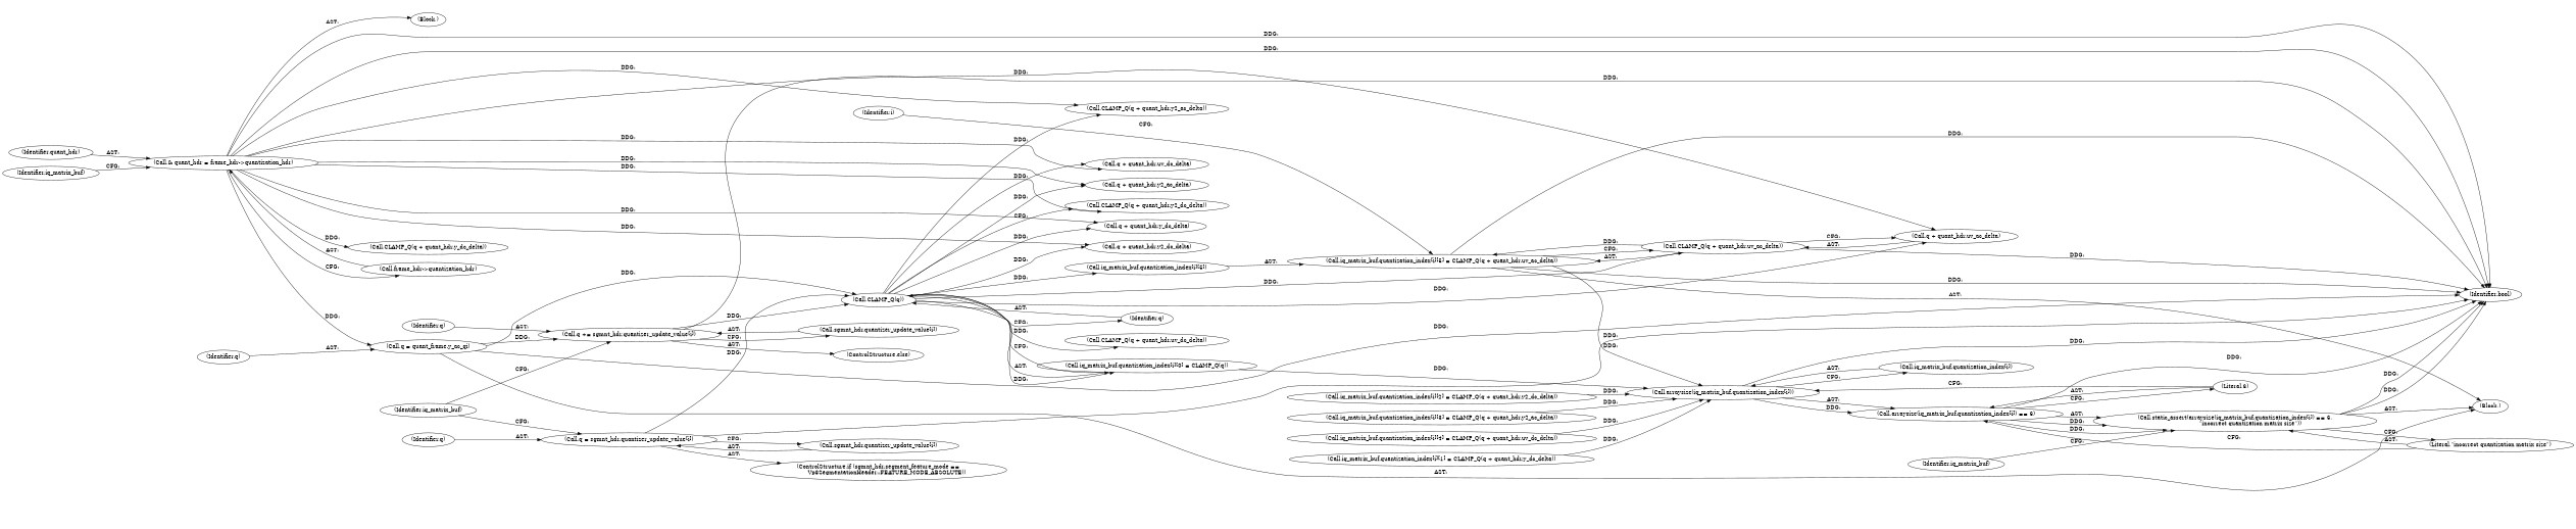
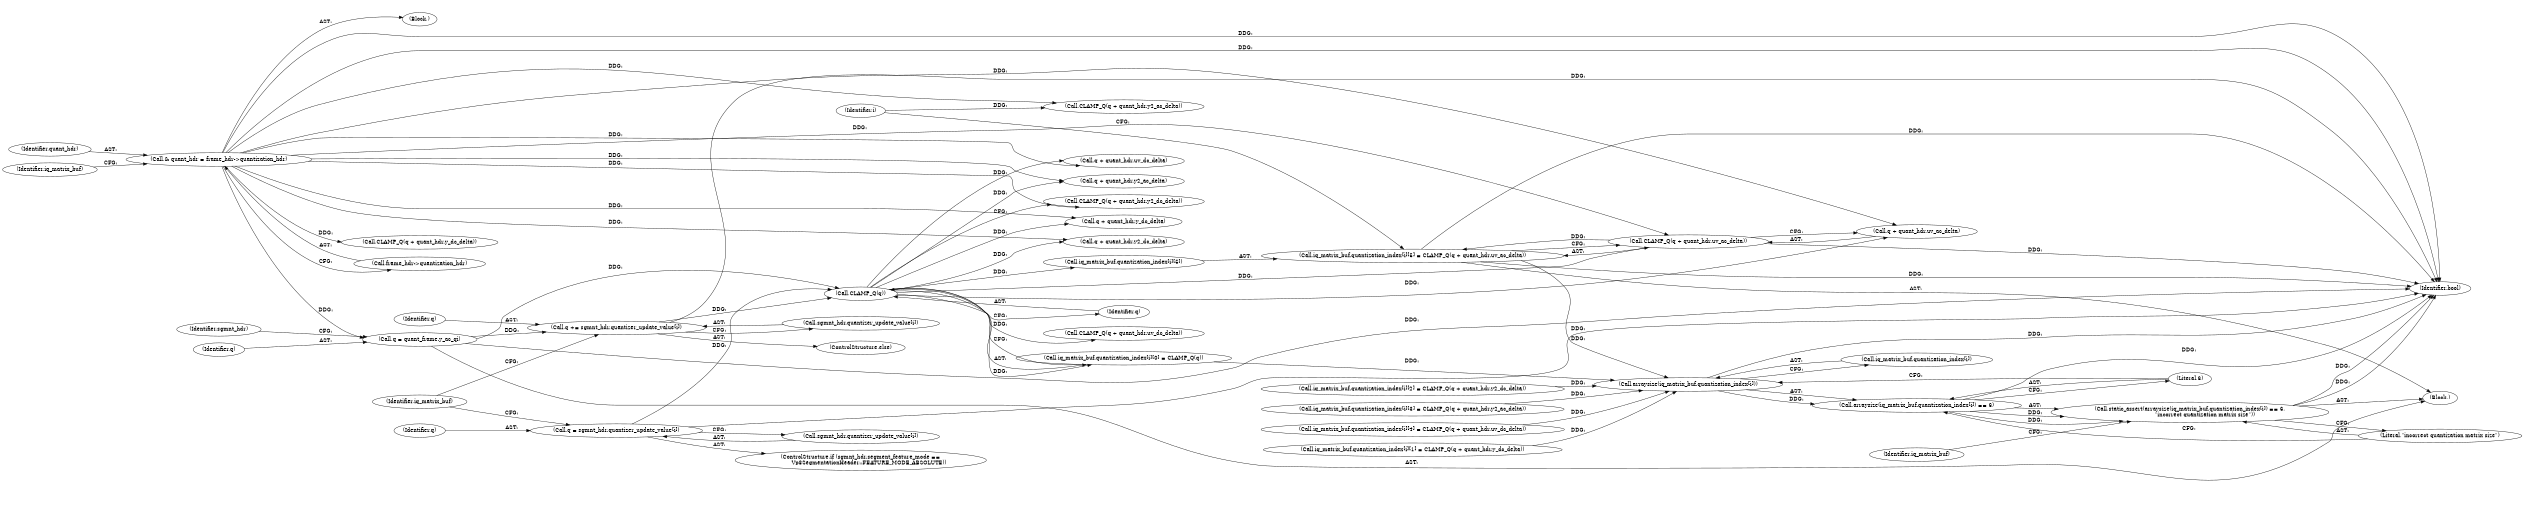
  digraph {
    rankdir=LR
    n1 [label="(Call,iq_matrix_buf.quantization_index[i][5] = CLAMP_Q(q + quant_hdr.uv_ac_delta))"]
    n2 [label="(Call,CLAMP_Q(q + quant_hdr.uv_ac_delta))"]
    n3 [label="(Call,arraysize(iq_matrix_buf.quantization_index[i]))"]
    n4 [label="(Identifier,bool)"]
    n5 [label="(Block,)"]
    n6 [label="(Call,q + quant_hdr.uv_ac_delta)"]
    n7 [label="(Call,arraysize(iq_matrix_buf.quantization_index[i]) == 6)"]
    n8 [label="(Call,iq_matrix_buf.quantization_index[i])"]
    n9 [label="(Call,CLAMP_Q(q))"]
    n10 [label="(Identifier,q)"]
    n11 [label="(Call,q + quant_hdr.uv_dc_delta)"]
    n12 [label="(Call,q + quant_hdr.y2_ac_delta)"]
    n13 [label="(Call,iq_matrix_buf.quantization_index[i][0] = CLAMP_Q(q))"]
    n14 [label="(Call,CLAMP_Q(q + quant_hdr.uv_dc_delta))"]
    n15 [label="(Call,CLAMP_Q(q + quant_hdr.y2_ac_delta))"]
    n16 [label="(Call,CLAMP_Q(q + quant_hdr.y2_dc_delta))"]
    n17 [label="(Call,q + quant_hdr.y_dc_delta)"]
    n18 [label="(Call,q + quant_hdr.y2_dc_delta)"]
    n19 [label="(Call,iq_matrix_buf.quantization_index[i][5])"]
    n20 [label="(Call,CLAMP_Q(q + quant_hdr.y_dc_delta))"]
    n21 [label="(Call,q = quant_frame.y_ac_qi)"]
    n22 [label="(Call,q += sgmnt_hdr.quantizer_update_value[i])"]
    n23 [label="(Call,sgmnt_hdr.quantizer_update_value[i])"]
    n24 [label="(ControlStructure,else)"]
    n25 [label="(Call,& quant_hdr = frame_hdr->quantization_hdr)"]
    n26 [label="(Call,frame_hdr->quantization_hdr)"]
    n27 [label="(Block,)"]
    n28 [label="(Call,q = sgmnt_hdr.quantizer_update_value[i])"]
    n29 [label="(Call,sgmnt_hdr.quantizer_update_value[i])"]
    n30 [label="(ControlStructure,if (sgmnt_hdr.segment_feature_mode ==\n          Vp8SegmentationHeader::FEATURE_MODE_ABSOLUTE))"]
    n31 [label="(Call,static_assert(arraysize(iq_matrix_buf.quantization_index[i]) == 6,\n                  \"incorrect quantization matrix size\"))"]
    n32 [label="(Literal,6)"]
    n33 [label="(Literal,\"incorrect quantization matrix size\")"]
    n34 [label="(Call,iq_matrix_buf.quantization_index[i][3] = CLAMP_Q(q + quant_hdr.y2_ac_delta))"]
    n35 [label="(Identifier,q)"]
    n36 [label="(Identifier,quant_hdr)"]
    n37 [label="(Call,iq_matrix_buf.quantization_index[i][4] = CLAMP_Q(q + quant_hdr.uv_dc_delta))"]
    n38 [label="(Identifier,iq_matrix_buf)"]
+   n39 [label="(Identifier,sgmnt_hdr)"]
    n40 [label="(Identifier,i)"]
    n41 [label="(Call,iq_matrix_buf.quantization_index[i][1] = CLAMP_Q(q + quant_hdr.y_dc_delta))"]
    n42 [label="(Call,iq_matrix_buf.quantization_index[i][2] = CLAMP_Q(q + quant_hdr.y2_dc_delta))"]
    n43 [label="(Identifier,q)"]
    n44 [label="(Identifier,iq_matrix_buf)"]
    n45 [label="(Identifier,iq_matrix_buf)"]
    n46 [label="(Identifier,q)"]
    n1 -> n2 [label="CFG: "]
    n1 -> n3 [label="DDG: "]
    n1 -> n4 [label="DDG: "]
    n1 -> n4 [label="DDG: "]
    n1 -> n5 [label="AST: "]
    n2 -> n1 [label="AST: "]
    n2 -> n1 [label="DDG: "]
    n2 -> n4 [label="DDG: "]
    n2 -> n6 [label="CFG: "]
    n3 -> n4 [label="DDG: "]
    n3 -> n7 [label="AST: "]
    n3 -> n7 [label="DDG: "]
    n3 -> n8 [label="CFG: "]
    n6 -> n2 [label="AST: "]
    n7 -> n4 [label="DDG: "]
    n7 -> n31 [label="AST: "]
    n7 -> n31 [label="DDG: "]
    n7 -> n31 [label="DDG: "]
    n7 -> n32 [label="CFG: "]
    n8 -> n3 [label="AST: "]
    n9 -> n2 [label="DDG: "]
    n9 -> n6 [label="DDG: "]
    n9 -> n10 [label="CFG: "]
    n9 -> n11 [label="DDG: "]
    n9 -> n12 [label="DDG: "]
    n9 -> n13 [label="AST: "]
    n9 -> n13 [label="DDG: "]
    n9 -> n14 [label="DDG: "]
-   n9 -> n15 [label="DDG: "]
+   n40 -> n15 [label="DDG: "]
    n9 -> n16 [label="CFG: "]
    n9 -> n17 [label="DDG: "]
    n9 -> n18 [label="DDG: "]
    n9 -> n19 [label="DDG: "]
    n10 -> n9 [label="AST: "]
    n13 -> n3 [label="DDG: "]
    n13 -> n9 [label="CFG: "]
    n19 -> n1 [label="AST: "]
    n21 -> n4 [label="DDG: "]
    n21 -> n5 [label="AST: "]
    n21 -> n9 [label="DDG: "]
    n21 -> n22 [label="DDG: "]
    n22 -> n4 [label="DDG: "]
    n22 -> n9 [label="DDG: "]
    n22 -> n23 [label="CFG: "]
    n22 -> n24 [label="AST: "]
    n23 -> n22 [label="AST: "]
+   n25 -> n2 [label="DDG: "]
    n25 -> n4 [label="DDG: "]
    n25 -> n4 [label="DDG: "]
    n25 -> n6 [label="DDG: "]
    n25 -> n11 [label="DDG: "]
    n25 -> n12 [label="DDG: "]
    n25 -> n15 [label="DDG: "]
    n25 -> n16 [label="DDG: "]
    n25 -> n17 [label="DDG: "]
    n25 -> n18 [label="DDG: "]
    n25 -> n20 [label="DDG: "]
    n25 -> n21 [label="DDG: "]
    n25 -> n26 [label="CFG: "]
    n25 -> n27 [label="AST: "]
    n26 -> n25 [label="AST: "]
    n28 -> n4 [label="DDG: "]
    n28 -> n9 [label="DDG: "]
    n28 -> n29 [label="CFG: "]
    n28 -> n30 [label="AST: "]
    n29 -> n28 [label="AST: "]
    n31 -> n4 [label="DDG: "]
    n31 -> n4 [label="DDG: "]
    n31 -> n5 [label="AST: "]
    n31 -> n33 [label="CFG: "]
    n32 -> n3 [label="CFG: "]
    n32 -> n7 [label="AST: "]
    n33 -> n7 [label="CFG: "]
    n33 -> n31 [label="AST: "]
    n34 -> n3 [label="DDG: "]
    n35 -> n22 [label="AST: "]
    n36 -> n25 [label="AST: "]
    n37 -> n3 [label="DDG: "]
    n38 -> n22 [label="CFG: "]
    n38 -> n28 [label="CFG: "]
+   n39 -> n21 [label="CFG: "]
    n40 -> n1 [label="CFG: "]
    n41 -> n3 [label="DDG: "]
    n42 -> n3 [label="DDG: "]
    n43 -> n21 [label="AST: "]
    n44 -> n25 [label="CFG: "]
    n45 -> n31 [label="CFG: "]
    n46 -> n28 [label="AST: "]
  }
